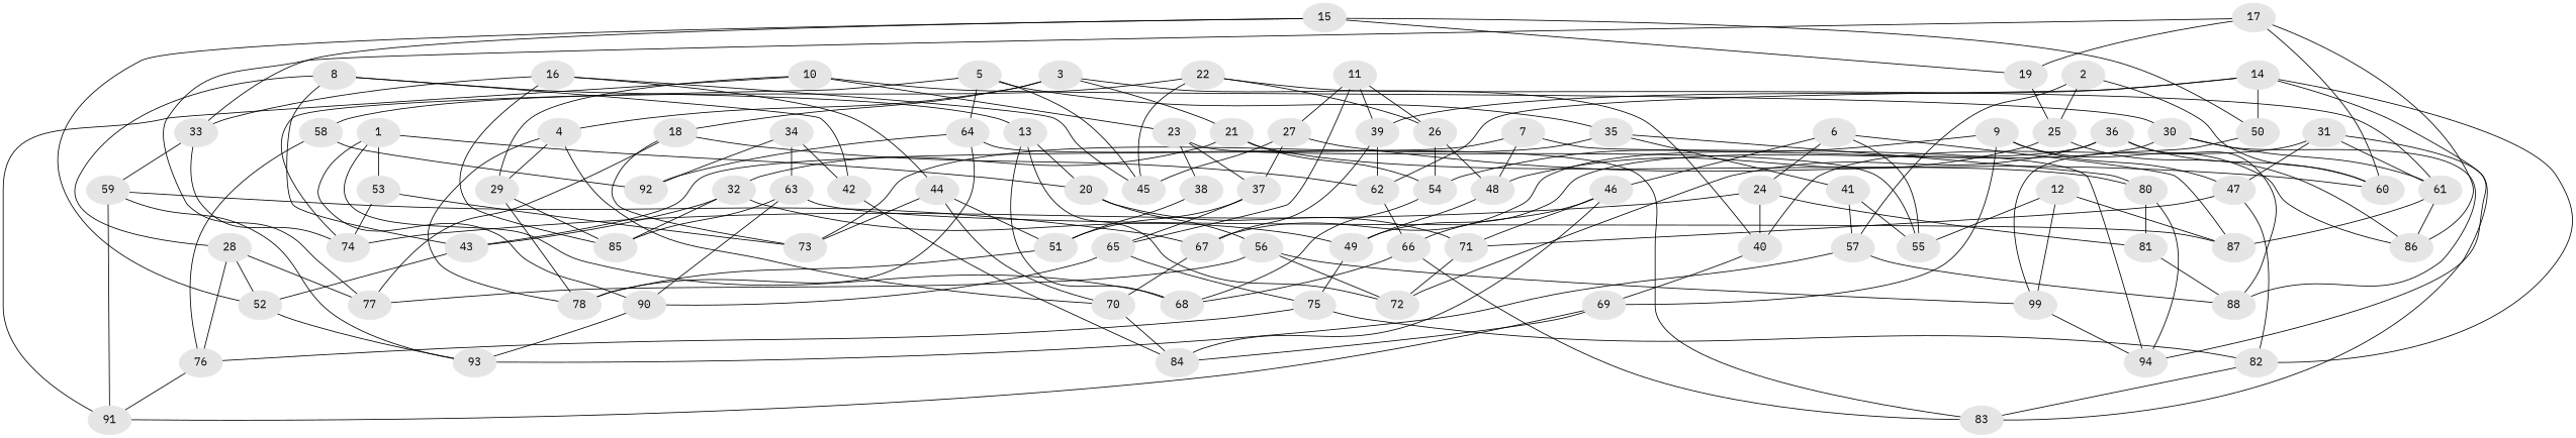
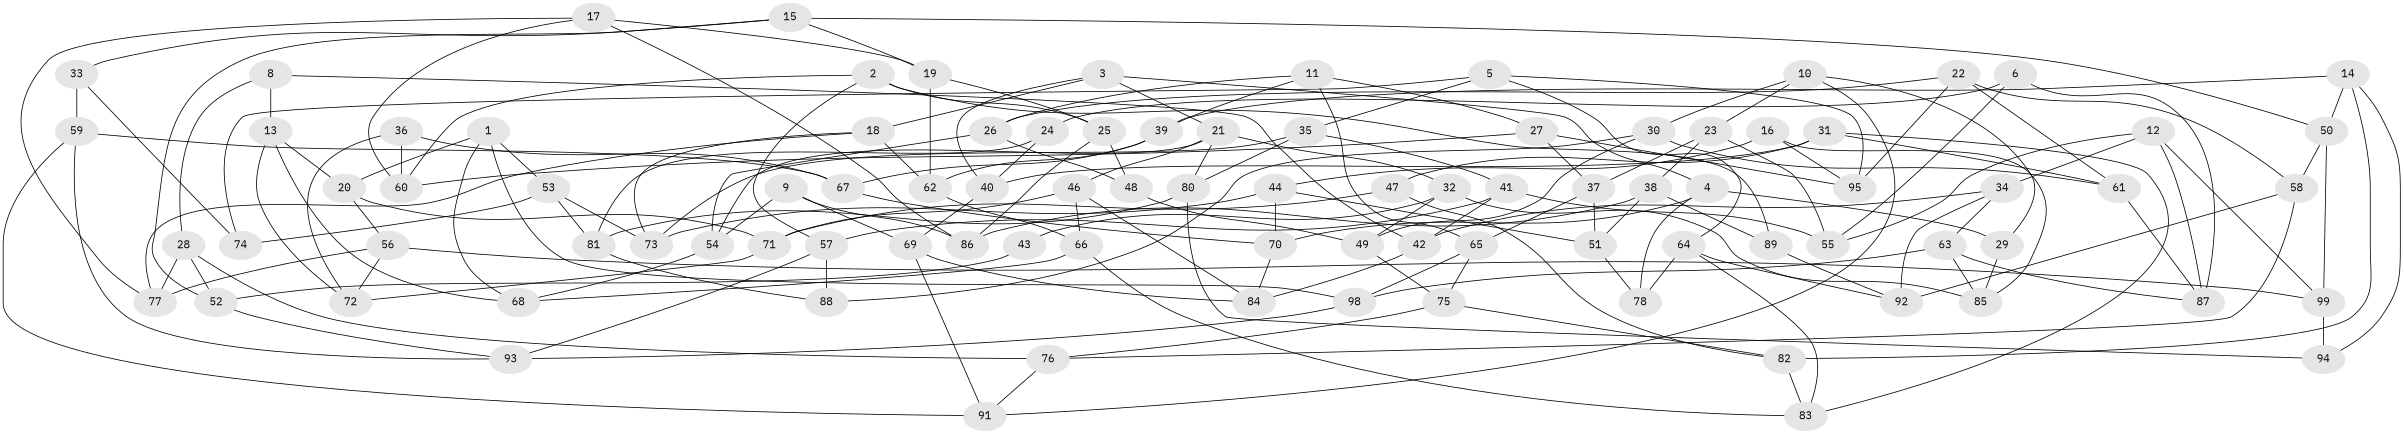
  graph {
    fontname="IBM Plex Mono"
    node [color=gray90 fontname="IBM Plex Mono" style=filled]
    edge [fontname="IBM Plex Mono"]
    1
    20
    53
    68
-   90
+   90 [label=98]
    56
    71
    74
    73
    81
    93
    2
    25
    57
    60
+   89
    48
    86
    88
    92
    3
    4
    18
    21
    40
    29
    70
    78
    77
    62
    54
    32
    80
    69
    85
    84
    5
    35
-   45
+   45 [label=95]
    64
    41
    83
    6
    24
    46
    55
    87
    66
-   7
    43
    94
    52
    49
    8
    13
    28
    42
    72
    76
    9
    47
    82
    91
    10
    23
    30
    37
    38
    61
    11
    26
    27
    39
    65
    67
    75
    12
    34
    n79 [label=99]
    63
    14
    50
    58
    15
    19
    33
    59
    16
    44
    51
    17
    22
    31
    36
    1 -- 20
    1 -- 53
    1 -- 68
    1 -- 90
    20 -- 56
    20 -- 71
    53 -- 74
    53 -- 73
+   53 -- 81
    90 -- 93
    56 -- 77
    56 -- 72
    56 -- n79
    71 -- 72
    81 -- 88
    2 -- 25
    2 -- 57
    2 -- 60
+   2 -- 89
    25 -- 48
    25 -- 86
    57 -- 93
    57 -- 88
+   89 -- 92
    48 -- 49
    3 -- 4
    3 -- 18
    3 -- 21
    3 -- 40
    4 -- 29
    4 -- 70
    4 -- 78
    18 -- 73
    18 -- 77
    18 -- 62
    21 -- 54
    21 -- 32
    21 -- 80
    40 -- 69
-   29 -- 78
    29 -- 85
    70 -- 84
    62 -- 66
    54 -- 68
    32 -- 85
    32 -- 43
    32 -- 49
    80 -- 81
    80 -- 94
    69 -- 84
    69 -- 91
    5 -- 74
    5 -- 35
    5 -- 45
    5 -- 64
    35 -- 73
    35 -- 80
    35 -- 41
    64 -- 92
    64 -- 78
    64 -- 83
    41 -- 57
    41 -- 55
+   41 -- 42
    6 -- 24
-   6 -- 46
+   21 -- 46
    6 -- 55
    6 -- 87
-   24 -- 74
    24 -- 81
    24 -- 40
    46 -- 71
    46 -- 84
    46 -- 66
    66 -- 68
    66 -- 83
-   7 -- 48
-   7 -- 43
-   7 -- 94
    43 -- 52
    52 -- 93
    49 -- 75
-   8 -- 43
    8 -- 13
    8 -- 28
    8 -- 42
    13 -- 20
    13 -- 68
    13 -- 72
    28 -- 77
    28 -- 52
    28 -- 76
    42 -- 84
    76 -- 91
    9 -- 86
    9 -- 54
    9 -- 69
-   9 -- 47
    47 -- 71
    47 -- 82
    82 -- 83
    10 -- 29
    10 -- 91
    10 -- 23
    10 -- 30
    23 -- 55
    23 -- 37
    23 -- 38
    30 -- 88
    30 -- 49
    30 -- 61
    37 -- 65
    37 -- 51
-   61 -- 86
+   38 -- 89
+   38 -- 86
    38 -- 51
    61 -- 87
    11 -- 26
    11 -- 27
    11 -- 39
    11 -- 65
    26 -- 48
    26 -- 54
    27 -- 60
    27 -- 45
    27 -- 37
    39 -- 62
    39 -- 67
    65 -- 90
    65 -- 75
    67 -- 70
    75 -- 76
    75 -- 82
    12 -- 55
    12 -- 87
+   12 -- 34
    12 -- n79
    34 -- 92
    34 -- 42
    34 -- 63
    n79 -- 94
    63 -- 90
    63 -- 85
    63 -- 87
    14 -- 94
    14 -- 82
    14 -- 39
    14 -- 50
    50 -- n79
+   50 -- 58
    58 -- 92
    58 -- 76
    15 -- 52
    15 -- 50
    15 -- 19
    15 -- 33
    19 -- 25
-   14 -- 62
+   19 -- 62
    33 -- 74
    33 -- 59
    59 -- 93
    59 -- 91
    59 -- 67
    16 -- 85
    16 -- 45
-   16 -- 33
    16 -- 44
    44 -- 73
    44 -- 70
    44 -- 51
    51 -- 78
    17 -- 60
    17 -- 86
    17 -- 77
    17 -- 19
    22 -- 45
    22 -- 61
    22 -- 26
    22 -- 58
    31 -- 40
    31 -- 83
    31 -- 47
    31 -- 61
    36 -- 60
-   36 -- 88
    36 -- 72
    36 -- 67
  }
